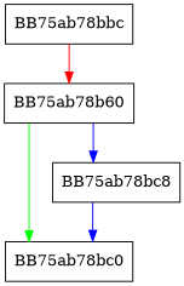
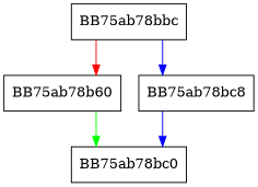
  digraph {
    splines=ortho
    node [shape=box]
    edge [color=blue]
    BB75ab78b60
    BB75ab78bc0
    BB75ab78bbc
    BB75ab78bc8
    BB75ab78b60 -> BB75ab78bc0 [color=green]
    BB75ab78bbc -> BB75ab78b60 [color=red]
-   BB75ab78b60 -> BB75ab78bc8
+   BB75ab78bbc -> BB75ab78bc8
    BB75ab78bc8 -> BB75ab78bc0
  }
